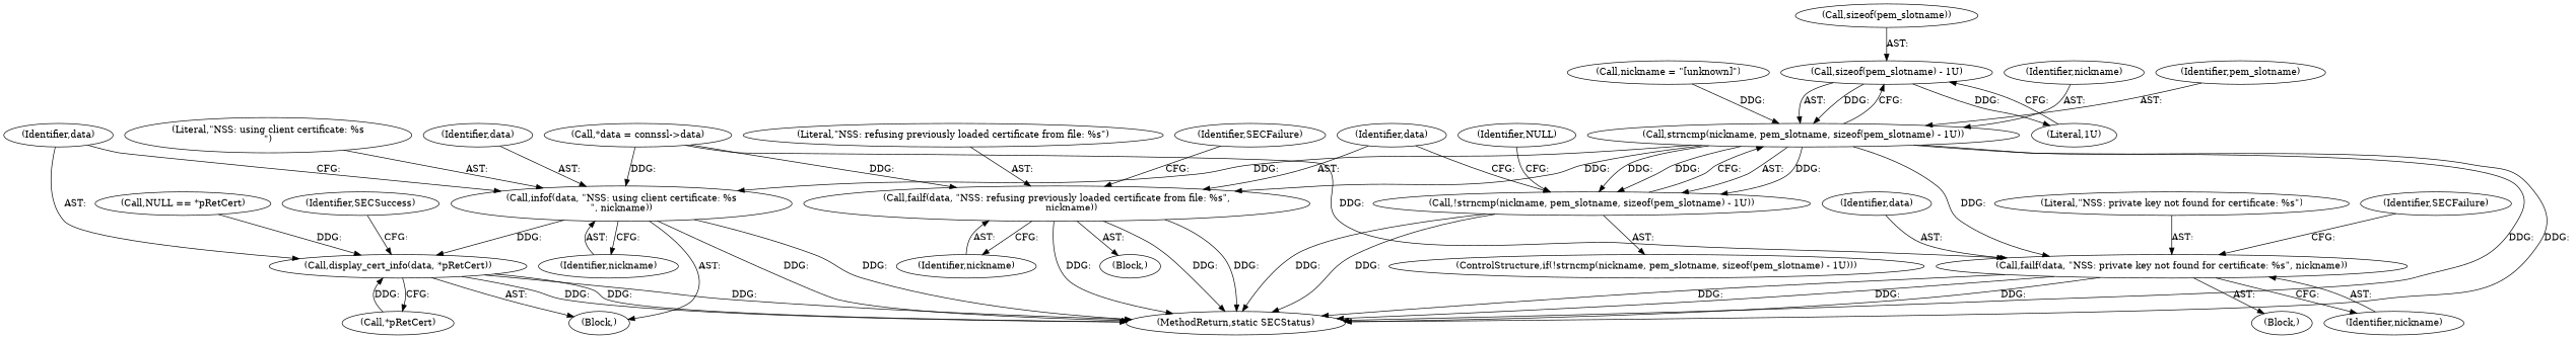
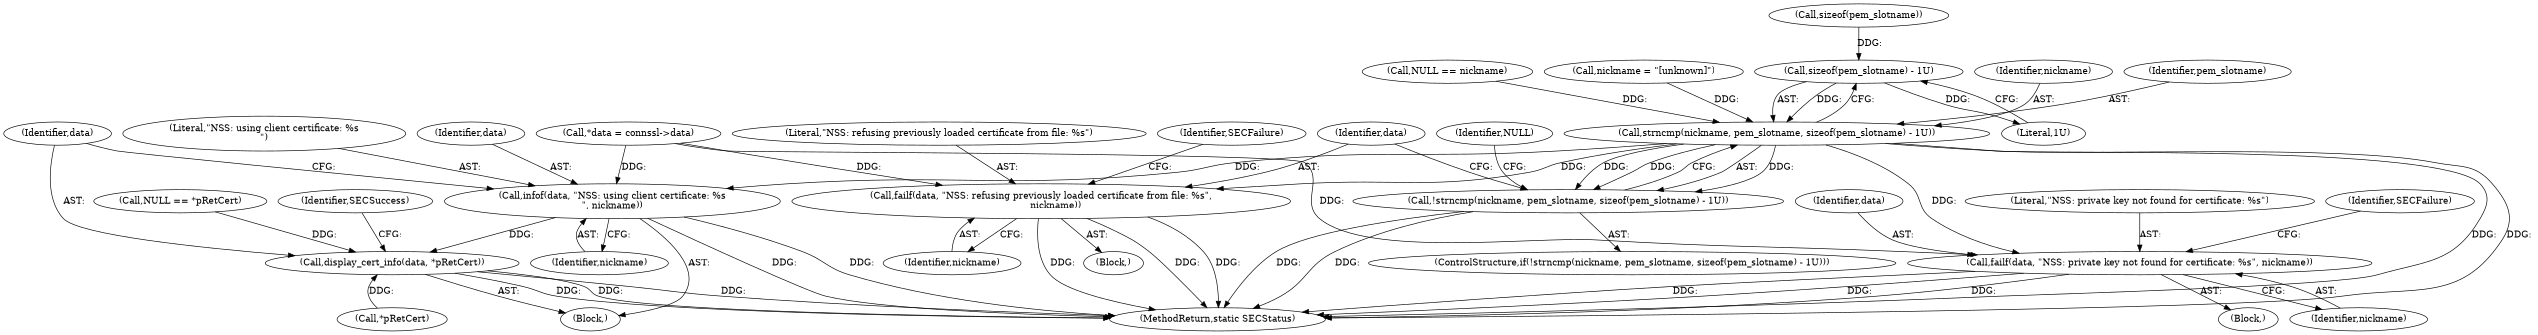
  digraph {
    n1 [label="(Call,sizeof(pem_slotname) - 1U)"]
    n2 [label="(Call,strncmp(nickname, pem_slotname, sizeof(pem_slotname) - 1U))"]
    n3 [label="(Literal,1U)"]
    n4 [label="(Call,!strncmp(nickname, pem_slotname, sizeof(pem_slotname) - 1U))"]
    n5 [label="(Call,failf(data, \"NSS: refusing previously loaded certificate from file: %s\",\n          nickname))"]
    n6 [label="(Call,failf(data, \"NSS: private key not found for certificate: %s\", nickname))"]
    n7 [label="(Call,infof(data, \"NSS: using client certificate: %s\n\", nickname))"]
    n8 [label="(MethodReturn,static SECStatus)"]
    n9 [label="(ControlStructure,if(!strncmp(nickname, pem_slotname, sizeof(pem_slotname) - 1U)))"]
    n10 [label="(Block,)"]
    n11 [label="(Identifier,nickname)"]
    n12 [label="(Block,)"]
    n13 [label="(Identifier,nickname)"]
    n14 [label="(Call,display_cert_info(data, *pRetCert))"]
    n15 [label="(Block,)"]
    n16 [label="(Identifier,nickname)"]
    n17 [label="(Call,*pRetCert)"]
    n18 [label="(Identifier,nickname)"]
    n19 [label="(Identifier,pem_slotname)"]
+   n20 [label="(Call,NULL == nickname)"]
    n21 [label="(Call,sizeof(pem_slotname))"]
    n22 [label="(Literal,\"NSS: private key not found for certificate: %s\")"]
    n23 [label="(Identifier,data)"]
    n24 [label="(Identifier,data)"]
    n25 [label="(Call,NULL == *pRetCert)"]
    n26 [label="(Literal,\"NSS: using client certificate: %s\n\")"]
    n27 [label="(Call,*data = connssl->data)"]
    n28 [label="(Identifier,data)"]
    n29 [label="(Call,nickname = \"[unknown]\")"]
    n30 [label="(Literal,\"NSS: refusing previously loaded certificate from file: %s\")"]
    n31 [label="(Identifier,SECFailure)"]
    n32 [label="(Identifier,SECFailure)"]
    n33 [label="(Identifier,NULL)"]
    n34 [label="(Identifier,data)"]
    n35 [label="(Identifier,SECSuccess)"]
    n1 -> n2 [label="AST: "]
    n1 -> n2 [label="DDG: "]
    n1 -> n3 [label="DDG: "]
    n2 -> n1 [label="CFG: "]
    n2 -> n4 [label="AST: "]
    n2 -> n4 [label="DDG: "]
    n2 -> n4 [label="DDG: "]
    n2 -> n4 [label="DDG: "]
    n2 -> n5 [label="DDG: "]
    n2 -> n6 [label="DDG: "]
    n2 -> n7 [label="DDG: "]
    n2 -> n8 [label="DDG: "]
    n2 -> n8 [label="DDG: "]
    n3 -> n1 [label="CFG: "]
    n4 -> n2 [label="CFG: "]
    n4 -> n8 [label="DDG: "]
    n4 -> n8 [label="DDG: "]
    n4 -> n9 [label="AST: "]
    n5 -> n8 [label="DDG: "]
    n5 -> n8 [label="DDG: "]
    n5 -> n8 [label="DDG: "]
    n5 -> n10 [label="AST: "]
    n5 -> n11 [label="CFG: "]
    n6 -> n8 [label="DDG: "]
    n6 -> n8 [label="DDG: "]
    n6 -> n8 [label="DDG: "]
    n6 -> n12 [label="AST: "]
    n6 -> n13 [label="CFG: "]
    n7 -> n8 [label="DDG: "]
    n7 -> n8 [label="DDG: "]
    n7 -> n14 [label="DDG: "]
    n7 -> n15 [label="AST: "]
    n7 -> n16 [label="CFG: "]
    n11 -> n5 [label="AST: "]
    n13 -> n6 [label="AST: "]
    n14 -> n8 [label="DDG: "]
    n14 -> n8 [label="DDG: "]
    n14 -> n8 [label="DDG: "]
    n14 -> n15 [label="AST: "]
-   n14 -> n17 [label="CFG: "]
    n16 -> n7 [label="AST: "]
    n17 -> n14 [label="DDG: "]
    n18 -> n2 [label="AST: "]
    n19 -> n2 [label="AST: "]
-   n21 -> n1 [label="AST: "]
+   n20 -> n2 [label="DDG: "]
+   n21 -> n1 [label="DDG: "]
    n22 -> n6 [label="AST: "]
    n23 -> n4 [label="CFG: "]
    n23 -> n5 [label="AST: "]
    n24 -> n7 [label="AST: "]
    n25 -> n14 [label="DDG: "]
    n26 -> n7 [label="AST: "]
    n27 -> n5 [label="DDG: "]
    n27 -> n6 [label="DDG: "]
    n27 -> n7 [label="DDG: "]
    n28 -> n7 [label="CFG: "]
    n28 -> n14 [label="AST: "]
    n29 -> n2 [label="DDG: "]
    n30 -> n5 [label="AST: "]
    n31 -> n6 [label="CFG: "]
    n32 -> n5 [label="CFG: "]
    n33 -> n4 [label="CFG: "]
    n34 -> n6 [label="AST: "]
    n35 -> n14 [label="CFG: "]
  }
